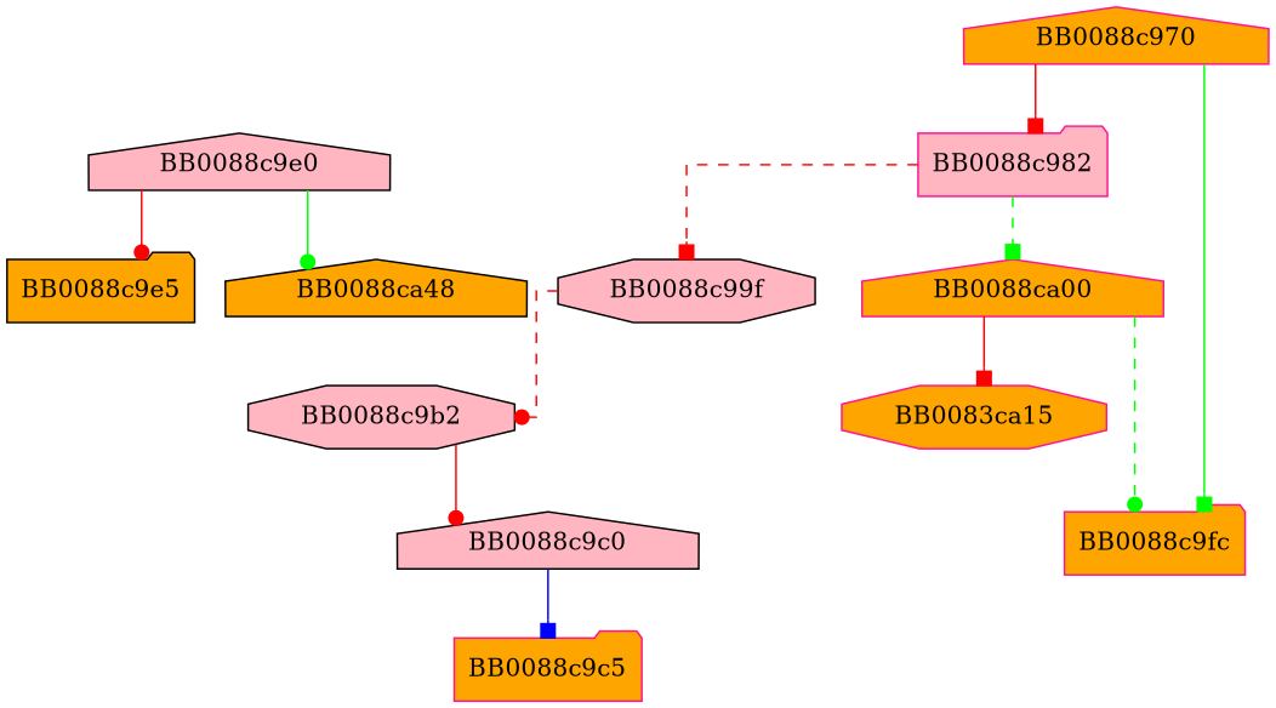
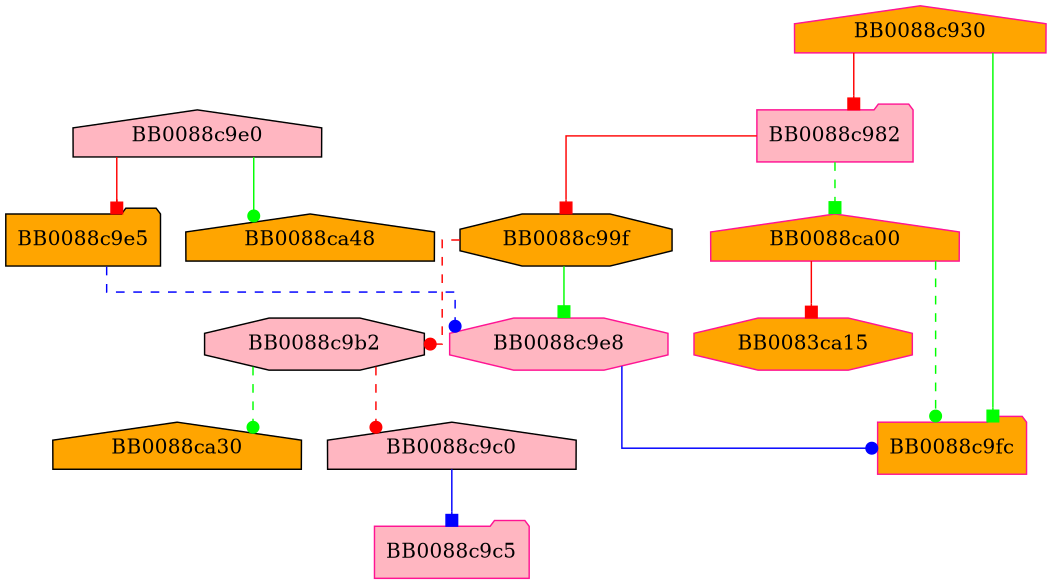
  digraph {
    splines=ortho
    node [color=deeppink fillcolor=orange shape=house style=filled]
    edge [arrowhead=dot color=green style=solid]
    BB0088c9fc [shape=folder]
-   BB0088c970
+   BB0088c970 [label=BB0088c930]
    BB0088c982 [fillcolor=lightpink shape=folder]
    BB0088ca00
-   BB0088c99f [color=black fillcolor=lightpink shape=octagon]
+   BB0088c99f [color=black shape=octagon]
    n6 [label=BB0083ca15 shape=octagon]
+   BB0088c9e8 [fillcolor=lightpink shape=octagon]
    BB0088c9b2 [color=black fillcolor=lightpink shape=octagon]
+   BB0088ca30 [color=black]
    BB0088c9c0 [color=black fillcolor=lightpink]
-   BB0088c9c5 [shape=folder]
+   BB0088c9c5 [fillcolor=lightpink shape=folder]
    BB0088c9e0 [color=black fillcolor=lightpink]
    BB0088ca48 [color=black]
    BB0088c9e5 [color=black shape=folder]
    BB0088c970 -> BB0088c9fc [arrowhead=box]
    BB0088c970 -> BB0088c982 [arrowhead=box color=red]
    BB0088c982 -> BB0088ca00 [arrowhead=box style=dashed]
-   BB0088c982 -> BB0088c99f [arrowhead=box color=red style=dashed]
+   BB0088c982 -> BB0088c99f [arrowhead=box color=red]
    BB0088ca00 -> BB0088c9fc [style=dashed]
    BB0088ca00 -> n6 [arrowhead=box color=red]
+   BB0088c99f -> BB0088c9e8 [arrowhead=box]
    BB0088c99f -> BB0088c9b2 [color=red style=dashed]
-   BB0088c9b2 -> BB0088c9c0 [color=red]
+   BB0088c9e8 -> BB0088c9fc [color=blue]
+   BB0088c9b2 -> BB0088ca30 [style=dashed]
+   BB0088c9b2 -> BB0088c9c0 [color=red style=dashed]
    BB0088c9c0 -> BB0088c9c5 [arrowhead=box color=blue]
    BB0088c9e0 -> BB0088ca48
-   BB0088c9e0 -> BB0088c9e5 [color=red]
+   BB0088c9e0 -> BB0088c9e5 [arrowhead=box color=red]
+   BB0088c9e5 -> BB0088c9e8 [color=blue style=dashed]
  }
